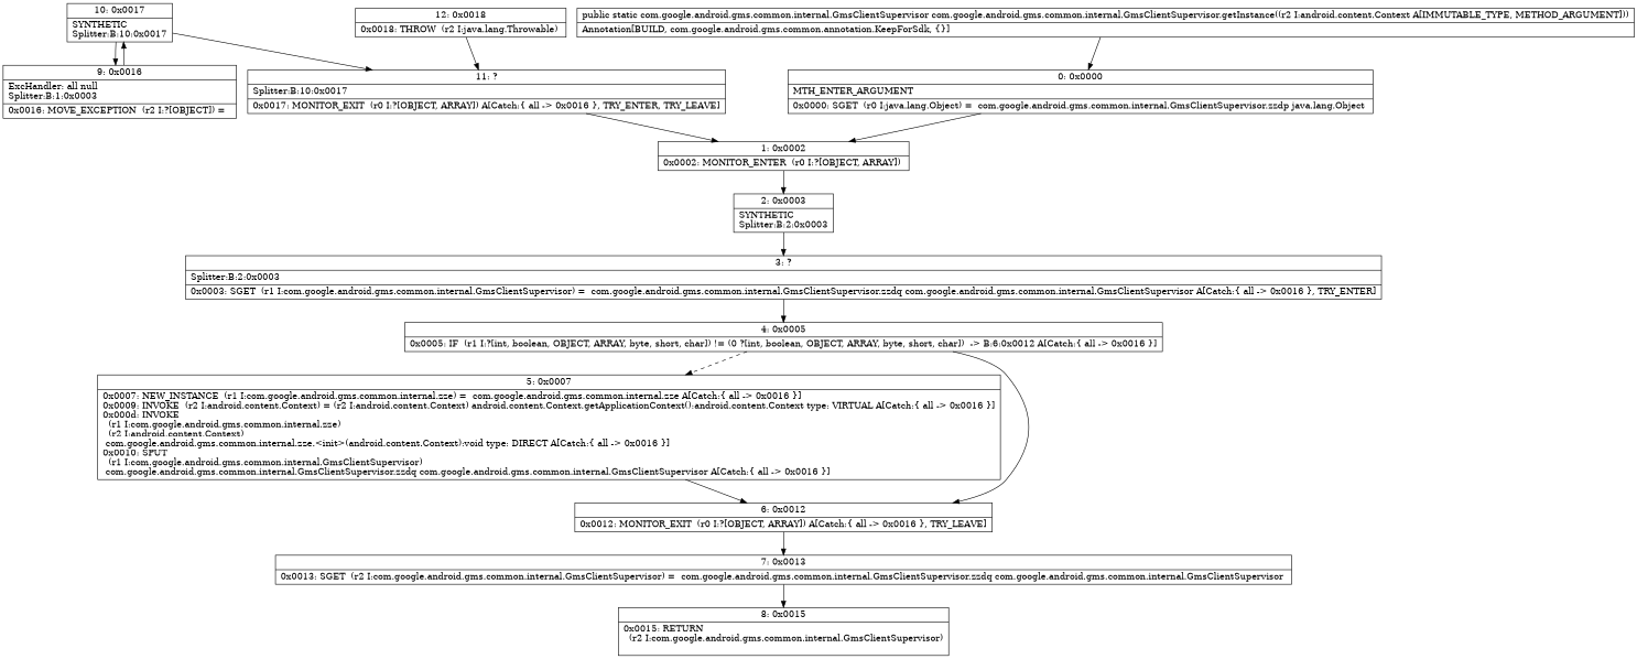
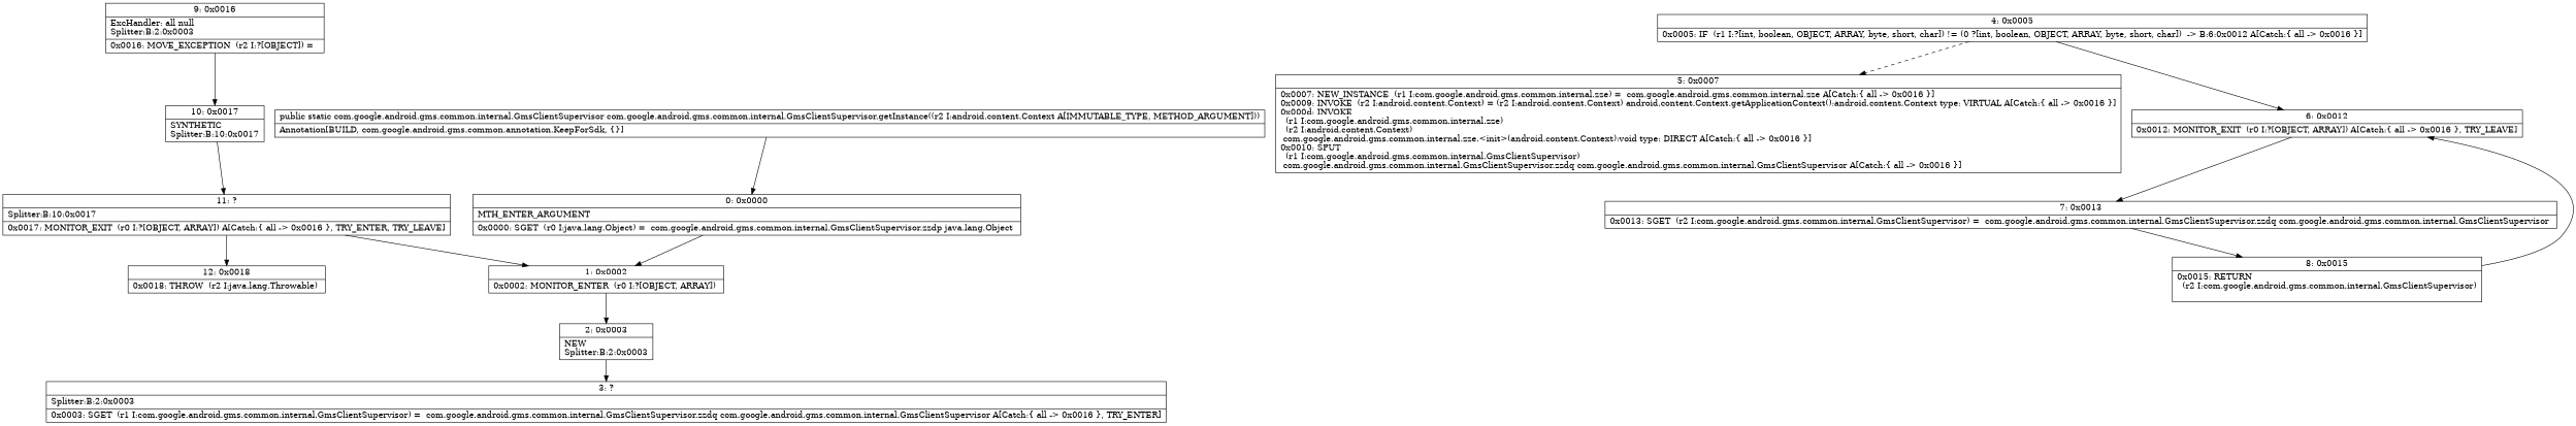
  digraph {
    node [shape=record]
    n1 [label="{0\:\ 0x0000|MTH_ENTER_ARGUMENT\l|0x0000: SGET  (r0 I:java.lang.Object) =  com.google.android.gms.common.internal.GmsClientSupervisor.zzdp java.lang.Object \l}"]
    n2 [label="{1\:\ 0x0002|0x0002: MONITOR_ENTER  (r0 I:?[OBJECT, ARRAY]) \l}"]
-   n3 [label="{2\:\ 0x0003|SYNTHETIC\lSplitter:B:2:0x0003\l}"]
+   n3 [label="{2\:\ 0x0003|NEW\lSplitter:B:2:0x0003\l}"]
    n4 [label="{3\:\ ?|Splitter:B:2:0x0003\l|0x0003: SGET  (r1 I:com.google.android.gms.common.internal.GmsClientSupervisor) =  com.google.android.gms.common.internal.GmsClientSupervisor.zzdq com.google.android.gms.common.internal.GmsClientSupervisor A[Catch:\{ all \-\> 0x0016 \}, TRY_ENTER]\l}"]
    n5 [label="{4\:\ 0x0005|0x0005: IF  (r1 I:?[int, boolean, OBJECT, ARRAY, byte, short, char]) != (0 ?[int, boolean, OBJECT, ARRAY, byte, short, char])  \-\> B:6:0x0012 A[Catch:\{ all \-\> 0x0016 \}]\l}"]
-   n6 [label="{9\:\ 0x0016|ExcHandler: all null\lSplitter:B:1:0x0003\l|0x0016: MOVE_EXCEPTION  (r2 I:?[OBJECT]) =  \l}"]
+   n6 [label="{9\:\ 0x0016|ExcHandler: all null\lSplitter:B:2:0x0003\l|0x0016: MOVE_EXCEPTION  (r2 I:?[OBJECT]) =  \l}"]
    n7 [label="{10\:\ 0x0017|SYNTHETIC\lSplitter:B:10:0x0017\l}"]
    n8 [label="{5\:\ 0x0007|0x0007: NEW_INSTANCE  (r1 I:com.google.android.gms.common.internal.zze) =  com.google.android.gms.common.internal.zze A[Catch:\{ all \-\> 0x0016 \}]\l0x0009: INVOKE  (r2 I:android.content.Context) = (r2 I:android.content.Context) android.content.Context.getApplicationContext():android.content.Context type: VIRTUAL A[Catch:\{ all \-\> 0x0016 \}]\l0x000d: INVOKE  \l  (r1 I:com.google.android.gms.common.internal.zze)\l  (r2 I:android.content.Context)\l com.google.android.gms.common.internal.zze.\<init\>(android.content.Context):void type: DIRECT A[Catch:\{ all \-\> 0x0016 \}]\l0x0010: SPUT  \l  (r1 I:com.google.android.gms.common.internal.GmsClientSupervisor)\l com.google.android.gms.common.internal.GmsClientSupervisor.zzdq com.google.android.gms.common.internal.GmsClientSupervisor A[Catch:\{ all \-\> 0x0016 \}]\l}"]
    n9 [label="{6\:\ 0x0012|0x0012: MONITOR_EXIT  (r0 I:?[OBJECT, ARRAY]) A[Catch:\{ all \-\> 0x0016 \}, TRY_LEAVE]\l}"]
    n10 [label="{7\:\ 0x0013|0x0013: SGET  (r2 I:com.google.android.gms.common.internal.GmsClientSupervisor) =  com.google.android.gms.common.internal.GmsClientSupervisor.zzdq com.google.android.gms.common.internal.GmsClientSupervisor \l}"]
    n11 [label="{8\:\ 0x0015|0x0015: RETURN  \l  (r2 I:com.google.android.gms.common.internal.GmsClientSupervisor)\l \l}"]
    n12 [label="{11\:\ ?|Splitter:B:10:0x0017\l|0x0017: MONITOR_EXIT  (r0 I:?[OBJECT, ARRAY]) A[Catch:\{ all \-\> 0x0016 \}, TRY_ENTER, TRY_LEAVE]\l}"]
    n13 [label="{12\:\ 0x0018|0x0018: THROW  (r2 I:java.lang.Throwable) \l}"]
    n14 [label="{public static com.google.android.gms.common.internal.GmsClientSupervisor com.google.android.gms.common.internal.GmsClientSupervisor.getInstance((r2 I:android.content.Context A[IMMUTABLE_TYPE, METHOD_ARGUMENT]))  | Annotation[BUILD, com.google.android.gms.common.annotation.KeepForSdk, \{\}]\l}"]
    n1 -> n2
    n2 -> n3
    n3 -> n4
-   n4 -> n5
    n5 -> n8 [style=dashed]
    n5 -> n9
    n6 -> n7
-   n7 -> n6
    n7 -> n12
-   n8 -> n9
+   n11 -> n9
    n9 -> n10
    n10 -> n11
    n12 -> n2
-   n13 -> n12
+   n12 -> n13
    n14 -> n1
  }
